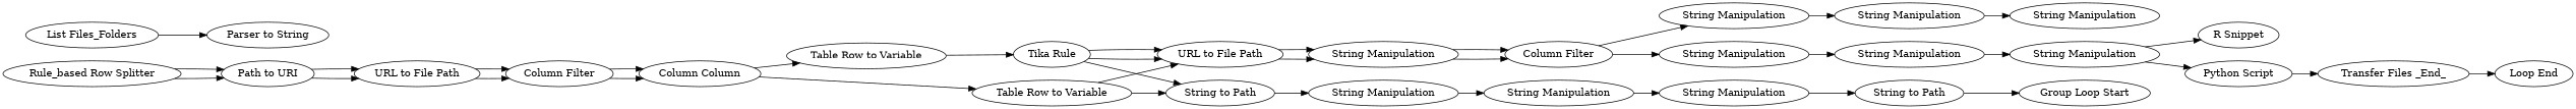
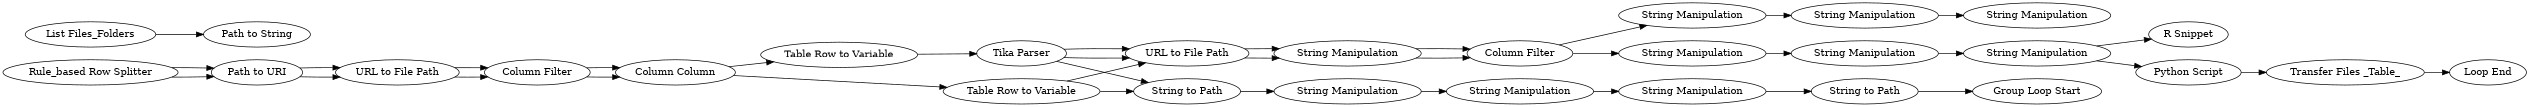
  digraph {
    rankdir=LR
-   n1 [label="Tika Rule"]
+   n1 [label="Tika Parser"]
    n2 [label="URL to File Path"]
    n3 [label="String to Path"]
    n4 [label="String Manipulation"]
    n5 [label="String Manipulation"]
    n6 [label="String Manipulation"]
    n7 [label="String Manipulation"]
    n8 [label="String Manipulation"]
    n9 [label="List Files_Folders"]
-   n10 [label="Parser to String"]
+   n10 [label="Path to String"]
    n11 [label="Table Row to Variable"]
    n12 [label="Rule_based Row Splitter"]
    n13 [label="Path to URI"]
    n14 [label="R Snippet"]
    n15 [label="Python Script"]
-   n16 [label="Transfer Files _End_"]
+   n16 [label="Transfer Files _Table_"]
    n17 [label="String Manipulation"]
    n18 [label="String Manipulation"]
    n19 [label="String Manipulation"]
    n20 [label="Loop End"]
    n21 [label="URL to File Path"]
    n22 [label="Table Row to Variable"]
    n23 [label="Column Filter"]
    n24 [label="Column Filter"]
    n25 [label="Column Column"]
    n26 [label="String Manipulation"]
    n27 [label="String Manipulation"]
    n28 [label="String to Path"]
    n29 [label="Group Loop Start"]
    n1 -> n2
    n1 -> n2
    n1 -> n3
    n2 -> n4
    n2 -> n4
    n3 -> n5
    n4 -> n23
    n4 -> n23
    n5 -> n26
    n6 -> n7
    n7 -> n8
    n8 -> n14
    n8 -> n15
    n9 -> n10
    n11 -> n1
    n12 -> n13
    n12 -> n13
    n13 -> n21
    n13 -> n21
    n15 -> n16
    n16 -> n20
    n17 -> n18
    n18 -> n19
    n21 -> n24
    n21 -> n24
    n22 -> n2
    n22 -> n3
    n23 -> n6
    n23 -> n17
    n24 -> n25
    n24 -> n25
    n25 -> n11
    n25 -> n22
    n26 -> n27
    n27 -> n28
    n28 -> n29
  }
